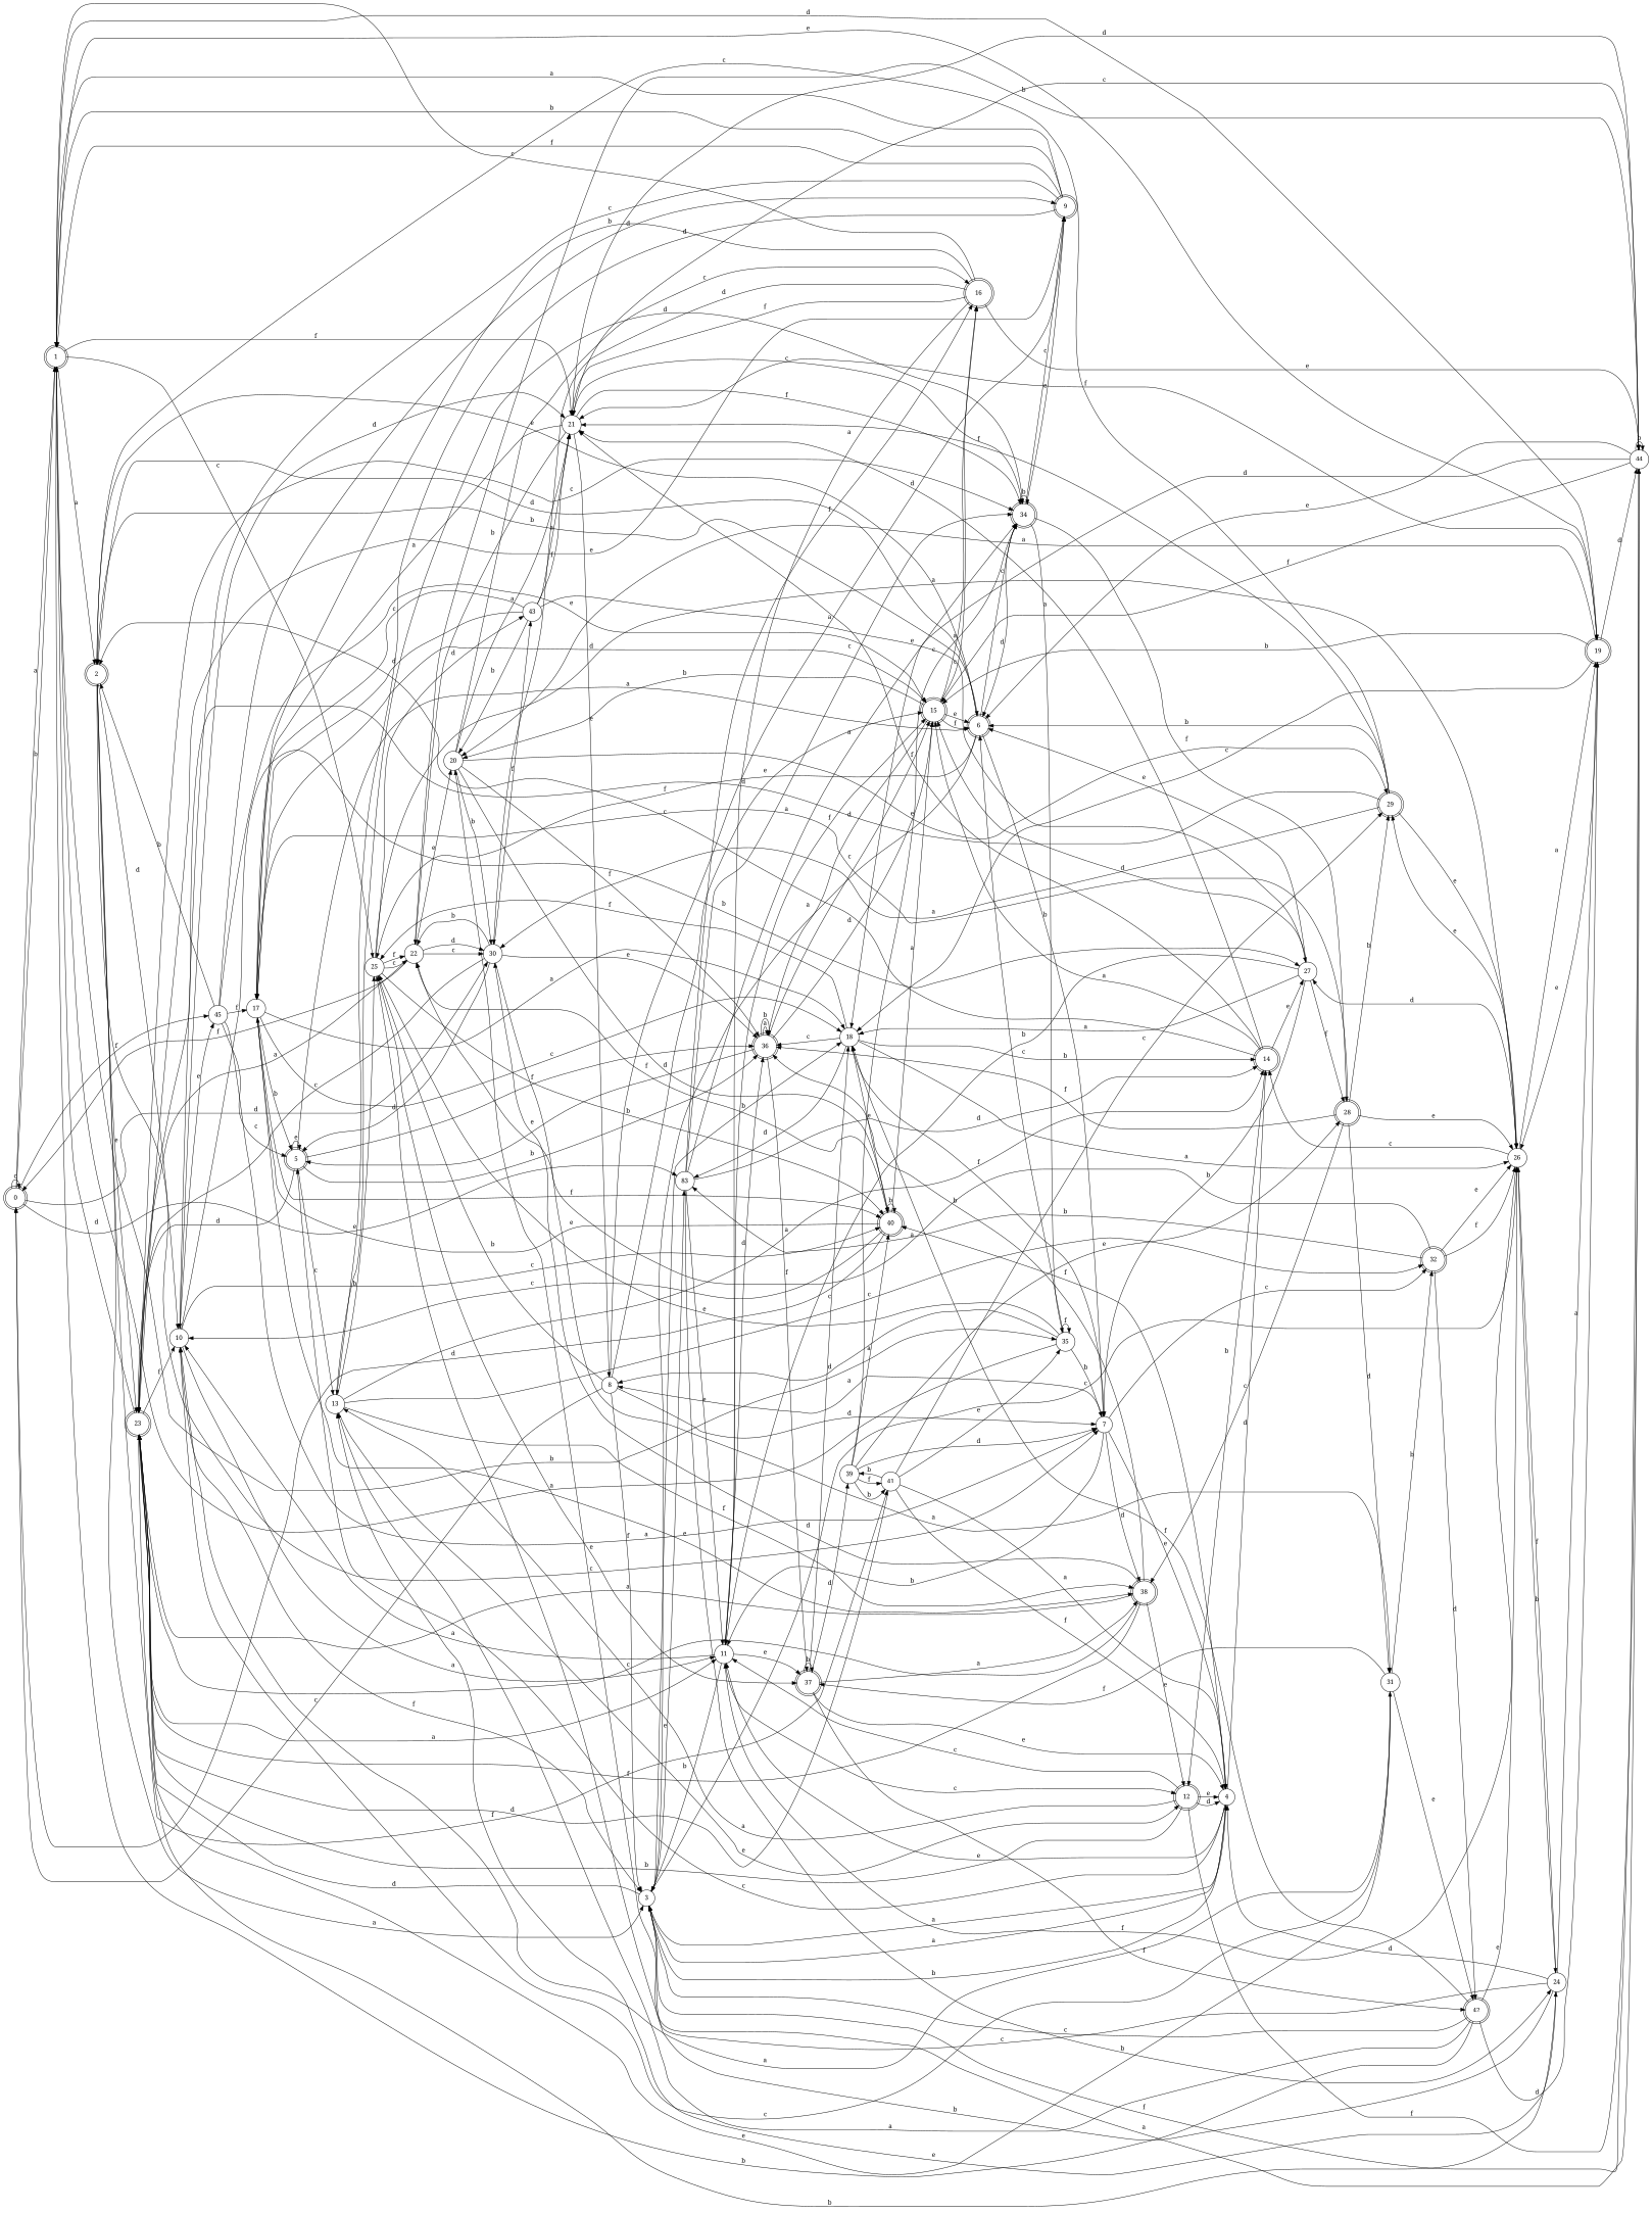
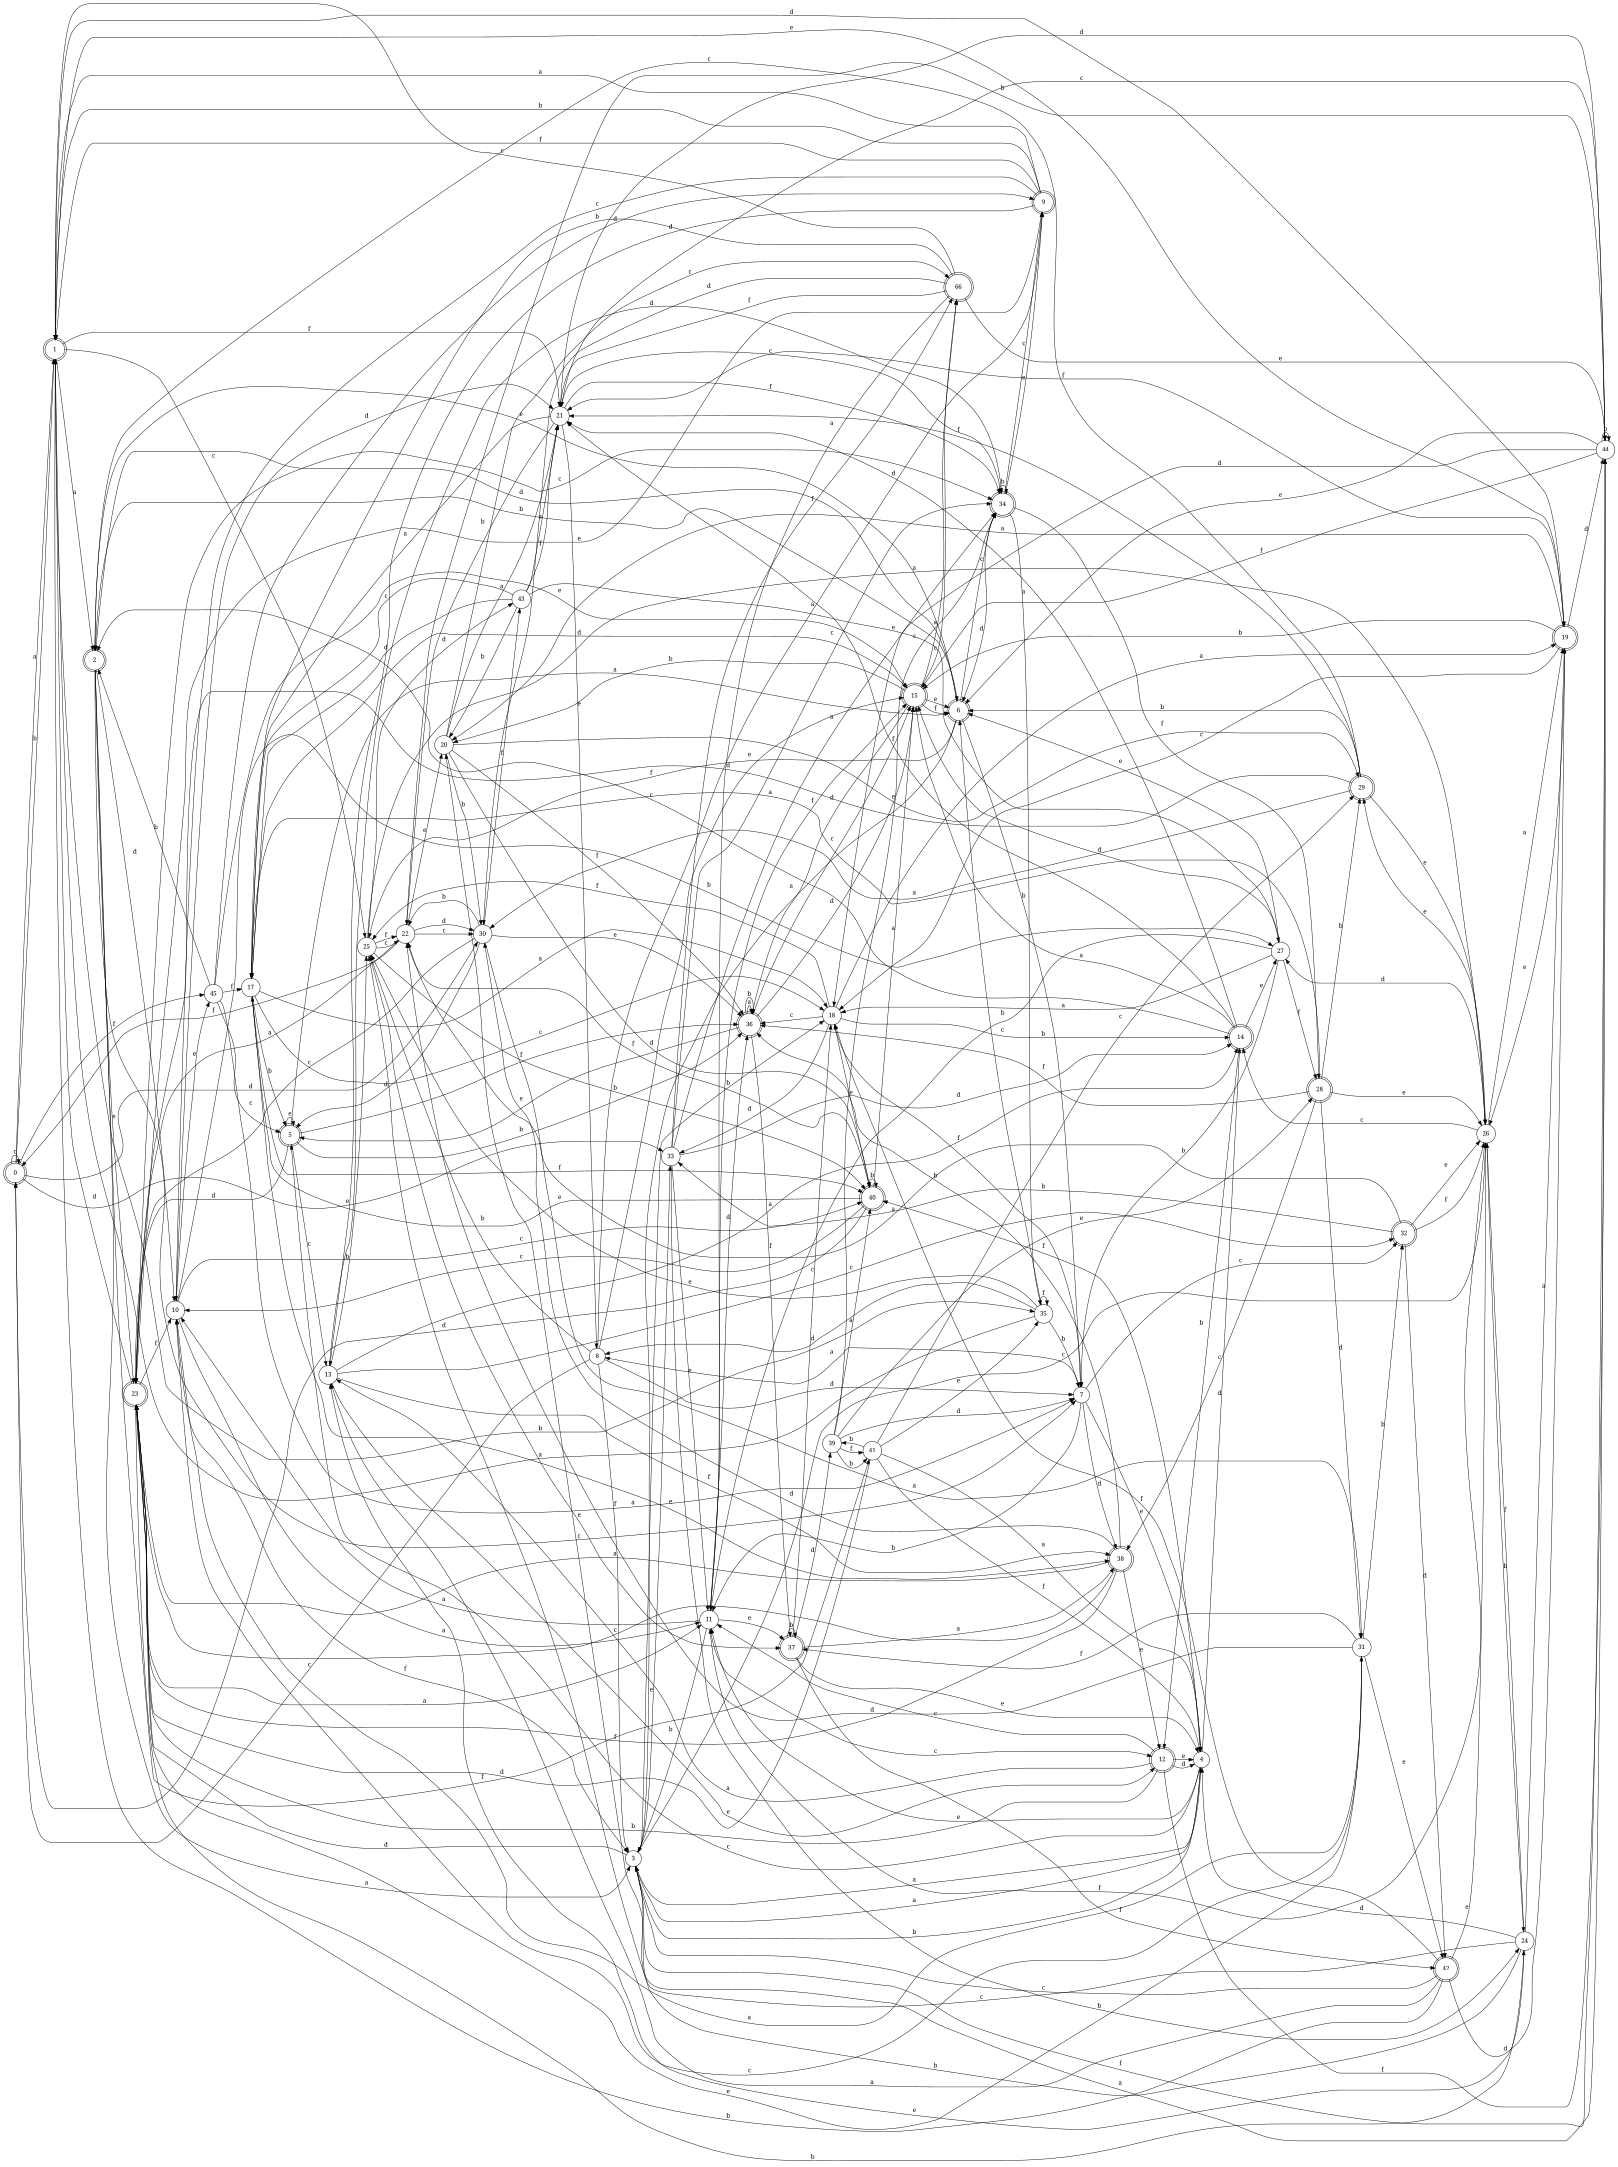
  digraph {
    fontname="Noto Serif"
    rankdir=LR
    node [color=black fillcolor=white fontname="Noto Serif" shape=circle style=filled]
    edge [fontname="Noto Serif"]
    n1 [label=0 shape=doublecircle style="rounded,filled"]
    n2 [label=1 shape=doublecircle style="rounded,filled"]
    n3 [label=30]
-   n4 [label=83]
+   n4 [label=33]
    n5 [label=45]
    n6 [label=2 shape=doublecircle style="rounded,filled"]
    n7 [label=19 shape=doublecircle style="rounded,filled"]
    n8 [label=21]
    n9 [label=25]
    n10 [label=35]
    n11 [label=23 shape=doublecircle style="rounded,filled"]
    n12 [label=5 shape=doublecircle style="rounded,filled"]
    n13 [label=36 shape=doublecircle style="rounded,filled"]
    n14 [label=22]
    n15 [label=31]
    n16 [label=43]
    n17 [label=11]
    n18 [label=14 shape=doublecircle style="rounded,filled"]
    n19 [label=34 shape=doublecircle style="rounded,filled"]
-   n20 [label=16 shape=doublecircle style="rounded,filled"]
+   n20 [label=66 shape=doublecircle style="rounded,filled"]
    n21 [label=24]
    n22 [label=7]
    n23 [label=9 shape=doublecircle style="rounded,filled"]
    n24 [label=15 shape=doublecircle style="rounded,filled"]
    n25 [label=17]
    n26 [label=3]
    n27 [label=6 shape=doublecircle style="rounded,filled"]
    n28 [label=10]
    n29 [label=41]
    n30 [label=18]
    n31 [label=26]
    n32 [label=44]
    n33 [label=20]
    n34 [label=8]
    n35 [label=40 shape=doublecircle style="rounded,filled"]
    n36 [label=37 shape=doublecircle style="rounded,filled"]
    n37 [label=4]
    n38 [label=32 shape=doublecircle style="rounded,filled"]
    n39 [label=38 shape=doublecircle style="rounded,filled"]
    n40 [label=27]
    n41 [label=29 shape=doublecircle style="rounded,filled"]
    n42 [label=39]
    n43 [label=13]
    n44 [label=12 shape=doublecircle style="rounded,filled"]
    n45 [label=28 shape=doublecircle style="rounded,filled"]
    n46 [label=42 shape=doublecircle style="rounded,filled"]
    n1 -> n1 [label=c]
    n1 -> n2 [label=a]
    n1 -> n2 [label=b]
    n1 -> n3 [label=d]
    n1 -> n4 [label=e]
    n1 -> n5 [label=f]
    n2 -> n6 [label=a]
    n2 -> n7 [label=d]
    n2 -> n7 [label=e]
    n2 -> n8 [label=f]
    n2 -> n9 [label=c]
    n2 -> n10 [label=b]
    n3 -> n11 [label=c]
    n3 -> n12 [label=d]
    n3 -> n13 [label=e]
    n3 -> n14 [label=b]
    n3 -> n15 [label=a]
    n3 -> n16 [label=f]
    n4 -> n17 [label=e]
    n4 -> n18 [label=d]
    n4 -> n19 [label=a]
    n4 -> n19 [label=c]
    n4 -> n20 [label=f]
    n4 -> n21 [label=b]
    n5 -> n6 [label=b]
    n5 -> n12 [label=c]
    n5 -> n22 [label=a]
    n5 -> n23 [label=d]
    n5 -> n24 [label=e]
    n5 -> n25 [label=f]
    n6 -> n11 [label=e]
    n6 -> n22 [label=c]
    n6 -> n26 [label=a]
    n6 -> n27 [label=b]
    n6 -> n28 [label=d]
    n6 -> n29 [label=f]
    n7 -> n8 [label=f]
    n7 -> n24 [label=b]
    n7 -> n30 [label=c]
    n7 -> n31 [label=e]
    n7 -> n32 [label=d]
    n7 -> n33 [label=a]
    n8 -> n14 [label=b]
    n8 -> n19 [label=c]
    n8 -> n19 [label=f]
    n8 -> n25 [label=a]
    n8 -> n32 [label=d]
    n8 -> n34 [label=e]
    n9 -> n14 [label=c]
    n9 -> n14 [label=f]
    n9 -> n16 [label=d]
    n9 -> n31 [label=a]
    n9 -> n35 [label=b]
    n9 -> n36 [label=e]
    n10 -> n2 [label=a]
    n10 -> n9 [label=e]
    n10 -> n10 [label=f]
    n10 -> n22 [label=b]
    n10 -> n27 [label=c]
    n10 -> n34 [label=d]
    n11 -> n2 [label=d]
    n11 -> n15 [label=e]
    n11 -> n17 [label=a]
    n11 -> n19 [label=c]
    n11 -> n21 [label=b]
    n11 -> n28 [label=f]
    n12 -> n11 [label=d]
    n12 -> n12 [label=e]
    n12 -> n13 [label=b]
    n12 -> n13 [label=f]
    n12 -> n27 [label=a]
    n12 -> n43 [label=c]
    n13 -> n12 [label=e]
    n13 -> n13 [label=a]
    n13 -> n13 [label=b]
    n13 -> n24 [label=c]
    n13 -> n24 [label=d]
    n13 -> n36 [label=f]
    n14 -> n1 [label=f]
    n14 -> n3 [label=c]
    n14 -> n3 [label=d]
    n14 -> n11 [label=a]
    n14 -> n32 [label=b]
    n14 -> n33 [label=e]
+   n15 -> n14 [label=d]
    n15 -> n28 [label=a]
    n15 -> n28 [label=c]
    n15 -> n36 [label=f]
    n15 -> n38 [label=b]
    n15 -> n46 [label=e]
    n16 -> n8 [label=a]
    n16 -> n8 [label=f]
    n16 -> n25 [label=c]
    n16 -> n25 [label=d]
    n16 -> n33 [label=b]
    n16 -> n40 [label=e]
    n17 -> n13 [label=d]
    n17 -> n24 [label=f]
    n17 -> n26 [label=b]
    n17 -> n28 [label=a]
    n17 -> n36 [label=e]
    n17 -> n44 [label=c]
    n18 -> n6 [label=c]
    n18 -> n8 [label=d]
    n18 -> n8 [label=f]
    n18 -> n24 [label=a]
    n18 -> n40 [label=e]
    n18 -> n44 [label=b]
    n19 -> n10 [label=a]
    n19 -> n19 [label=b]
    n19 -> n23 [label=c]
    n19 -> n23 [label=e]
    n19 -> n27 [label=d]
    n19 -> n45 [label=f]
    n20 -> n2 [label=c]
    n20 -> n3 [label=d]
    n20 -> n8 [label=f]
    n20 -> n17 [label=a]
    n20 -> n25 [label=b]
    n20 -> n32 [label=e]
    n21 -> n7 [label=a]
    n21 -> n9 [label=b]
    n21 -> n31 [label=f]
    n21 -> n33 [label=c]
    n21 -> n37 [label=d]
    n21 -> n43 [label=e]
    n22 -> n17 [label=b]
    n22 -> n30 [label=f]
    n22 -> n34 [label=a]
    n22 -> n37 [label=e]
    n22 -> n38 [label=c]
    n22 -> n39 [label=d]
    n23 -> n2 [label=a]
    n23 -> n2 [label=b]
    n23 -> n2 [label=f]
    n23 -> n11 [label=e]
    n23 -> n28 [label=c]
    n23 -> n43 [label=d]
    n24 -> n13 [label=d]
    n24 -> n20 [label=a]
    n24 -> n20 [label=c]
    n24 -> n27 [label=e]
    n24 -> n27 [label=f]
    n24 -> n33 [label=b]
    n25 -> n12 [label=b]
    n25 -> n24 [label=d]
    n25 -> n30 [label=a]
    n25 -> n30 [label=c]
    n25 -> n35 [label=f]
    n25 -> n39 [label=e]
    n26 -> n4 [label=e]
    n26 -> n11 [label=d]
    n26 -> n30 [label=b]
    n26 -> n31 [label=c]
    n26 -> n32 [label=f]
    n26 -> n37 [label=a]
    n27 -> n6 [label=d]
    n27 -> n6 [label=e]
    n27 -> n9 [label=f]
    n27 -> n19 [label=c]
    n27 -> n22 [label=b]
    n27 -> n26 [label=a]
    n28 -> n5 [label=e]
    n28 -> n8 [label=d]
    n28 -> n17 [label=a]
    n28 -> n26 [label=f]
    n28 -> n35 [label=c]
    n28 -> n40 [label=b]
    n29 -> n10 [label=e]
    n29 -> n11 [label=d]
    n29 -> n37 [label=a]
    n29 -> n37 [label=f]
    n29 -> n41 [label=c]
    n29 -> n42 [label=b]
    n30 -> n4 [label=d]
-   n30 -> n31 [label=a]
+   n30 -> n7 [label=a]
    n30 -> n9 [label=f]
    n30 -> n13 [label=c]
    n30 -> n18 [label=b]
    n30 -> n35 [label=e]
    n31 -> n7 [label=a]
    n31 -> n17 [label=f]
    n31 -> n18 [label=c]
    n31 -> n21 [label=b]
    n31 -> n40 [label=d]
    n31 -> n41 [label=e]
    n32 -> n8 [label=c]
    n32 -> n24 [label=f]
    n32 -> n26 [label=a]
    n32 -> n27 [label=e]
    n32 -> n30 [label=d]
    n32 -> n32 [label=b]
    n33 -> n3 [label=b]
    n33 -> n8 [label=a]
    n33 -> n13 [label=f]
    n33 -> n20 [label=c]
    n33 -> n35 [label=d]
    n33 -> n41 [label=e]
    n34 -> n1 [label=c]
    n34 -> n9 [label=b]
    n34 -> n22 [label=d]
    n34 -> n23 [label=a]
    n34 -> n24 [label=e]
    n34 -> n26 [label=f]
    n35 -> n1 [label=d]
    n35 -> n14 [label=f]
    n35 -> n24 [label=a]
    n35 -> n25 [label=e]
    n35 -> n28 [label=c]
    n35 -> n35 [label=b]
    n36 -> n30 [label=c]
    n36 -> n36 [label=b]
    n36 -> n37 [label=e]
    n36 -> n39 [label=a]
    n36 -> n42 [label=d]
    n36 -> n46 [label=f]
    n37 -> n12 [label=c]
    n37 -> n17 [label=e]
    n37 -> n18 [label=d]
    n37 -> n26 [label=a]
    n37 -> n26 [label=b]
    n37 -> n35 [label=f]
    n38 -> n4 [label=b]
    n38 -> n14 [label=a]
    n38 -> n31 [label=e]
    n38 -> n31 [label=f]
    n38 -> n46 [label=d]
    n39 -> n3 [label=d]
    n39 -> n11 [label=a]
    n39 -> n11 [label=c]
    n39 -> n11 [label=f]
    n39 -> n13 [label=b]
    n39 -> n44 [label=e]
    n40 -> n17 [label=b]
    n40 -> n22 [label=b]
    n40 -> n24 [label=d]
    n40 -> n27 [label=e]
    n40 -> n30 [label=a]
    n40 -> n45 [label=f]
    n41 -> n3 [label=a]
    n41 -> n6 [label=c]
    n41 -> n8 [label=f]
    n41 -> n11 [label=d]
    n41 -> n27 [label=b]
    n41 -> n31 [label=e]
    n42 -> n19 [label=c]
    n42 -> n22 [label=d]
    n42 -> n29 [label=b]
    n42 -> n29 [label=f]
    n42 -> n35 [label=a]
    n42 -> n45 [label=e]
    n43 -> n9 [label=b]
    n43 -> n18 [label=a]
    n43 -> n19 [label=d]
    n43 -> n38 [label=c]
    n43 -> n39 [label=f]
    n43 -> n44 [label=e]
    n44 -> n11 [label=b]
    n44 -> n17 [label=c]
    n44 -> n32 [label=f]
    n44 -> n37 [label=d]
    n44 -> n37 [label=e]
    n44 -> n43 [label=a]
    n45 -> n13 [label=f]
    n45 -> n15 [label=d]
    n45 -> n25 [label=a]
    n45 -> n31 [label=e]
    n45 -> n39 [label=c]
    n45 -> n41 [label=b]
    n46 -> n2 [label=b]
    n46 -> n7 [label=d]
    n46 -> n26 [label=c]
    n46 -> n30 [label=f]
    n46 -> n31 [label=e]
    n46 -> n43 [label=a]
  }
